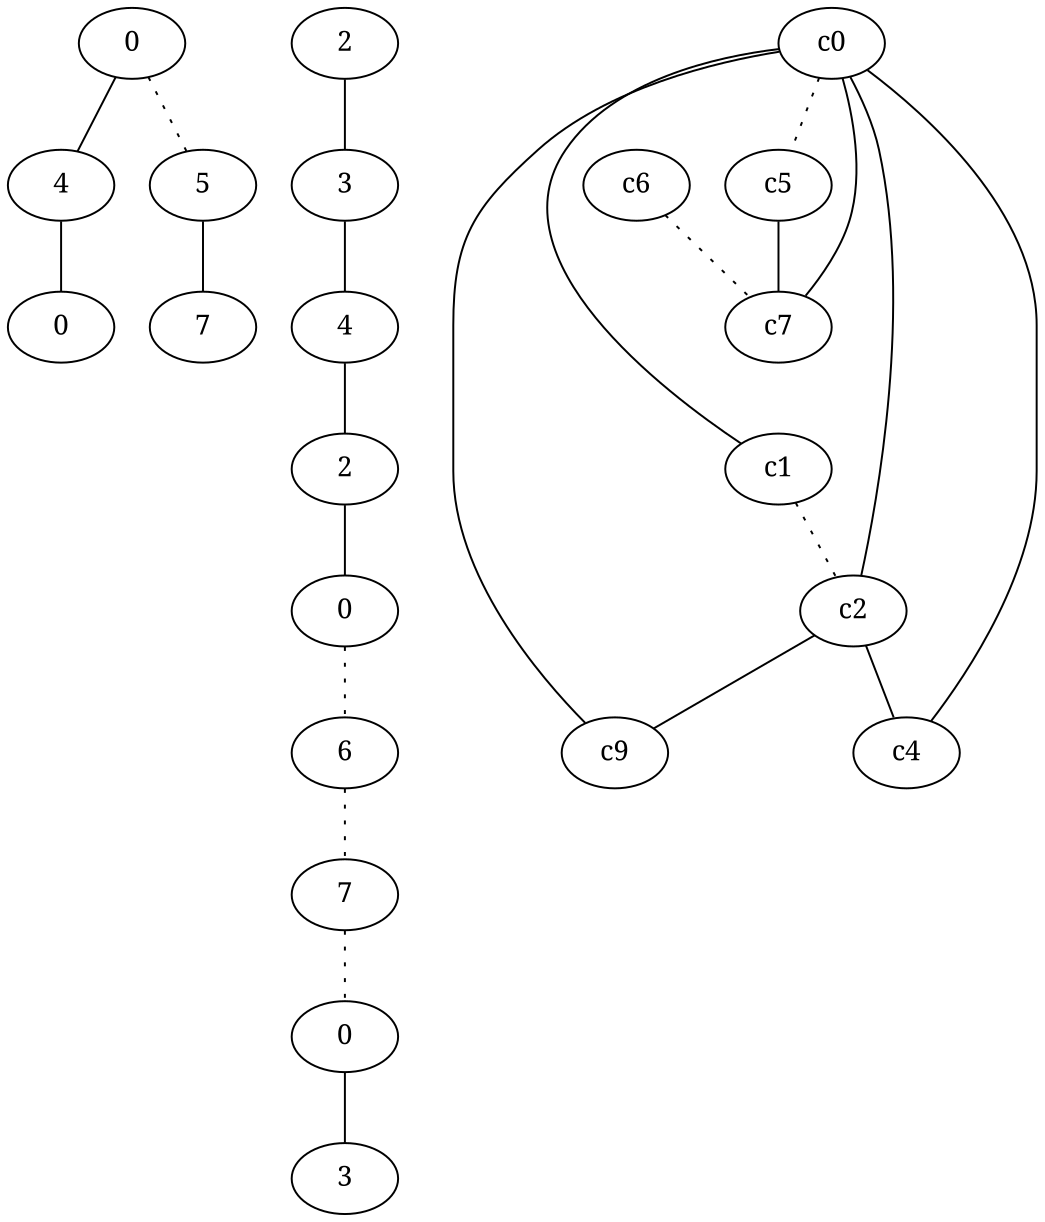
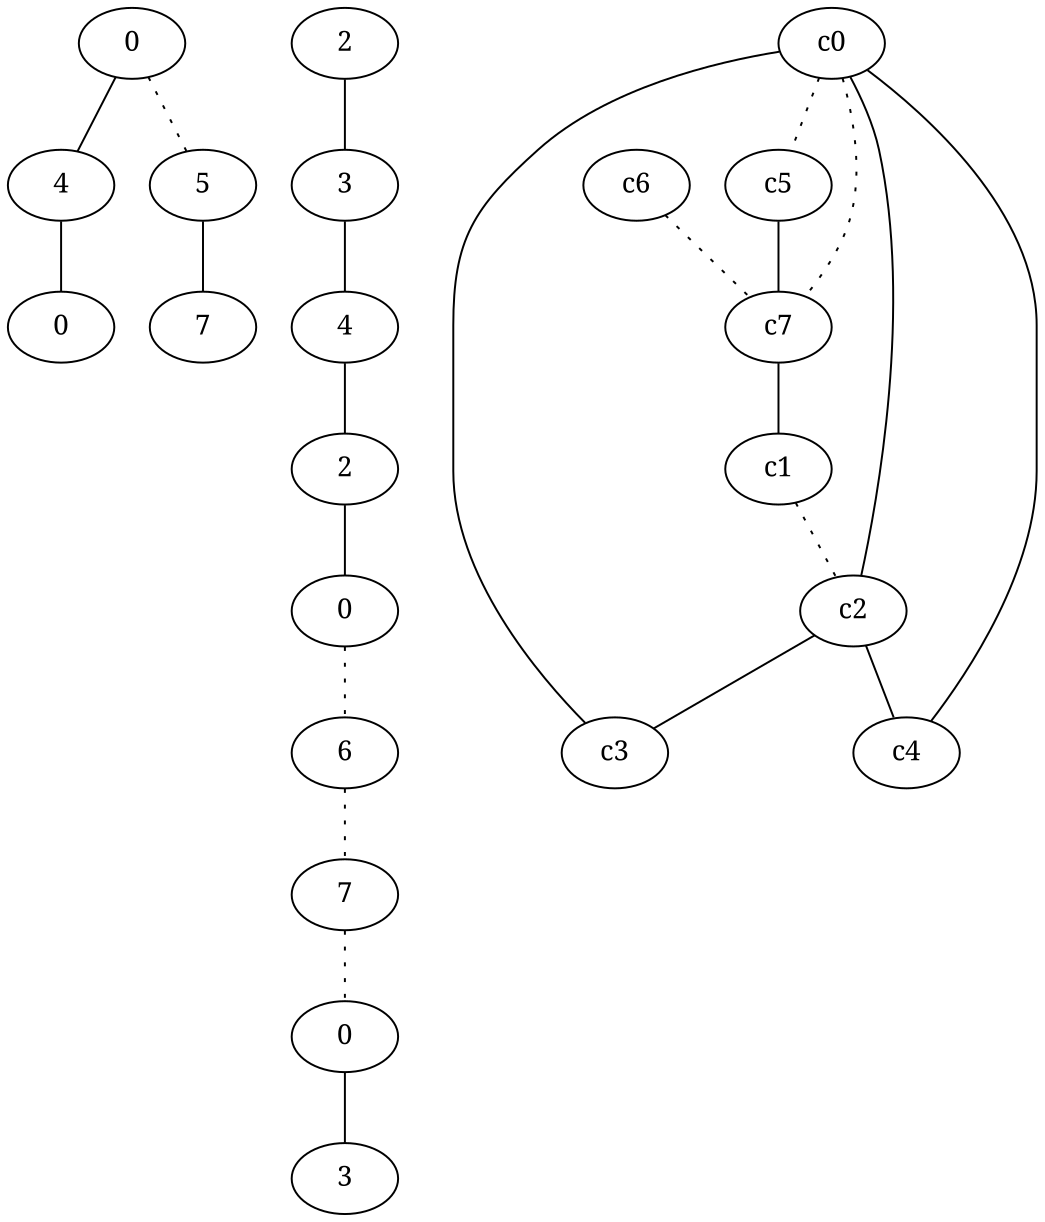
  graph {
    fontname="Noto Serif"
    node [fontname="Noto Serif"]
    edge [fontname="Noto Serif"]
    n1 [label=0]
    n2 [label=4]
    n3 [label=5]
    n4 [label=0]
    n5 [label=7]
    n6 [label=2]
    n7 [label=3]
    n8 [label=4]
    n9 [label=2]
    n10 [label=0]
    n11 [label=6]
    n12 [label=7]
    n13 [label=0]
    n14 [label=3]
    c0
    c1
    c2
-   c3 [label=c9]
+   c3
    c4
    c5
    c7
    c6
    n1 -- n2
    n1 -- n3 [style=dotted]
    n2 -- n4
    n3 -- n5
    n6 -- n7
    n7 -- n8
    n8 -- n9
    n9 -- n10
    n10 -- n11 [style=dotted]
    n11 -- n12 [style=dotted]
    n12 -- n13 [style=dotted]
    n13 -- n14
-   c0 -- c1
+   c7 -- c1
    c0 -- c2
    c0 -- c3
    c0 -- c4
    c0 -- c5 [style=dotted]
-   c0 -- c7 [style=solid]
+   c0 -- c7 [style=dotted]
    c1 -- c2 [style=dotted]
    c2 -- c3
    c2 -- c4
    c5 -- c7
    c6 -- c7 [style=dotted]
  }
